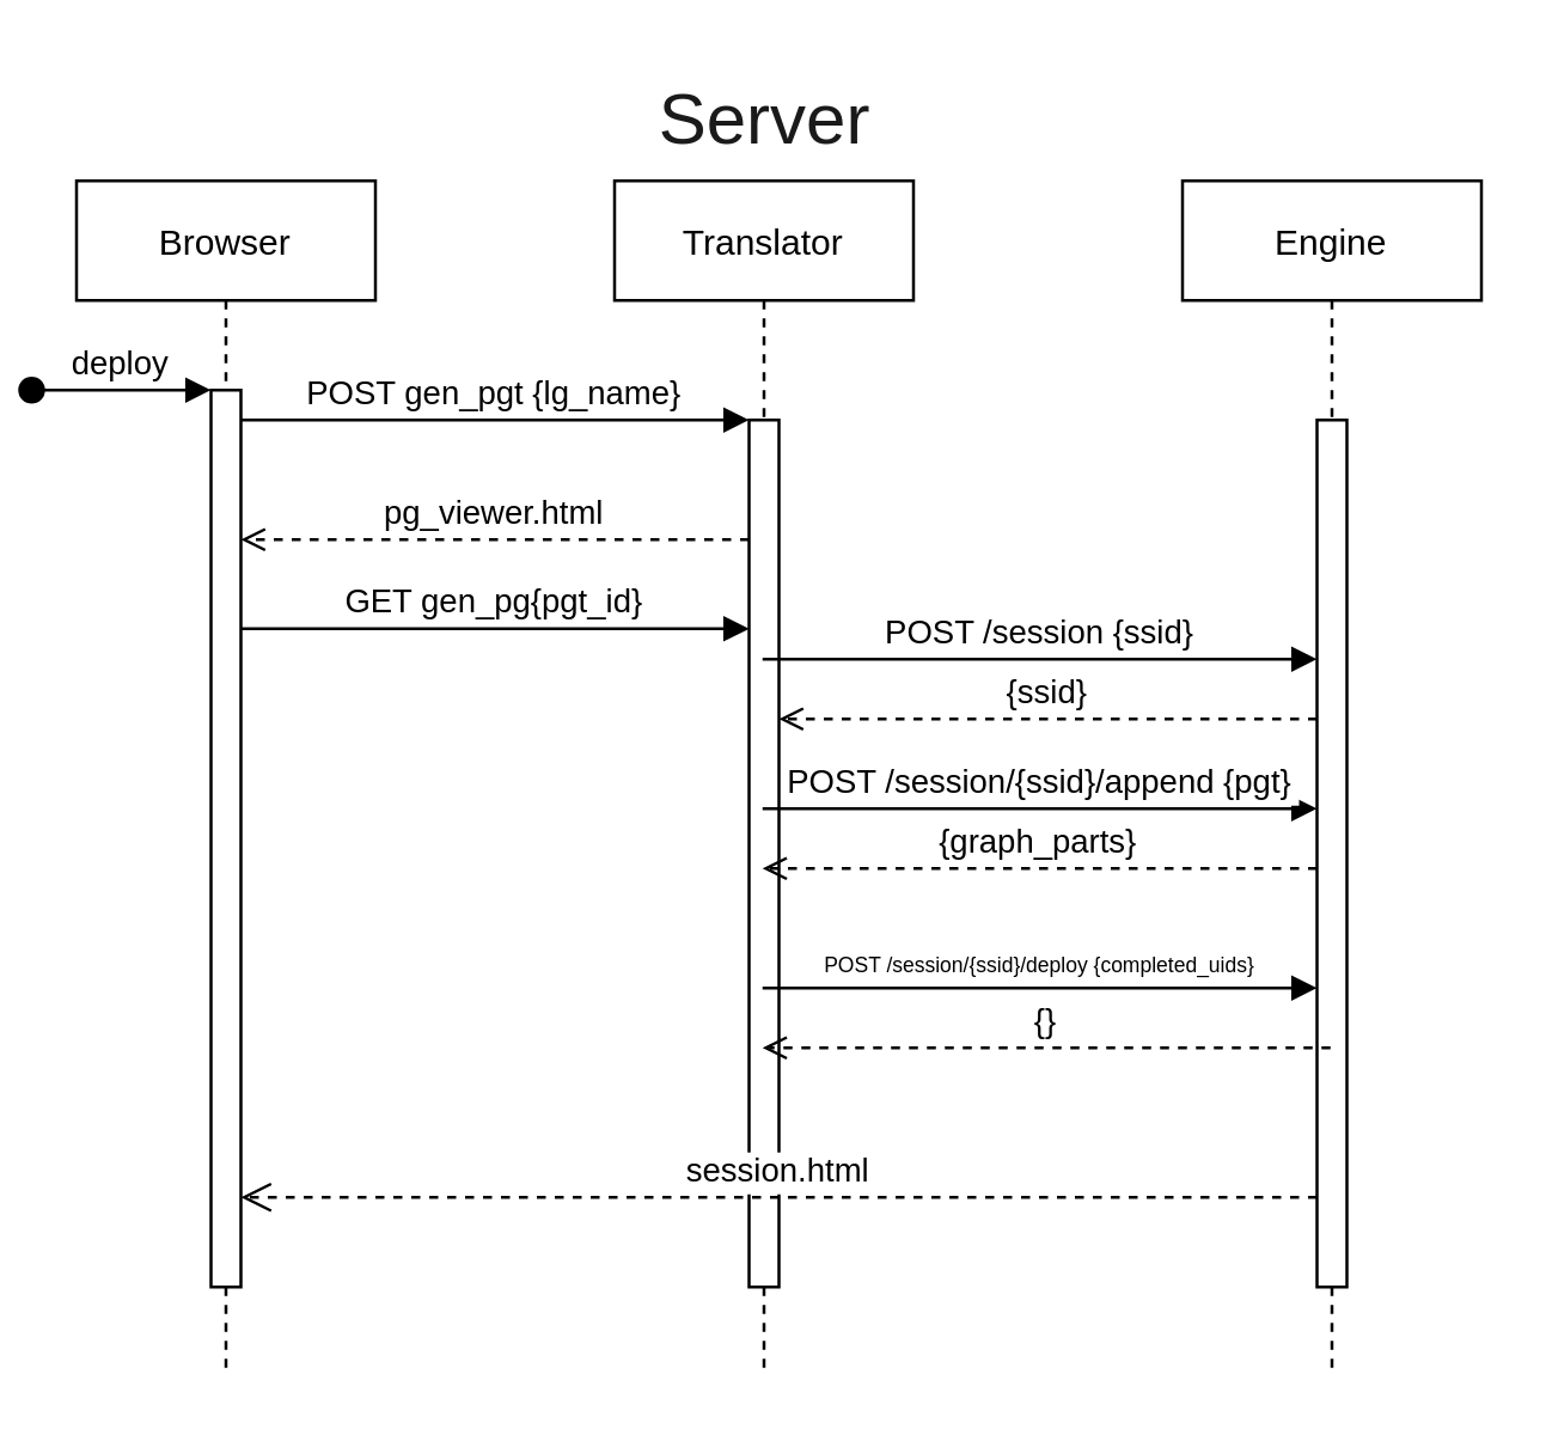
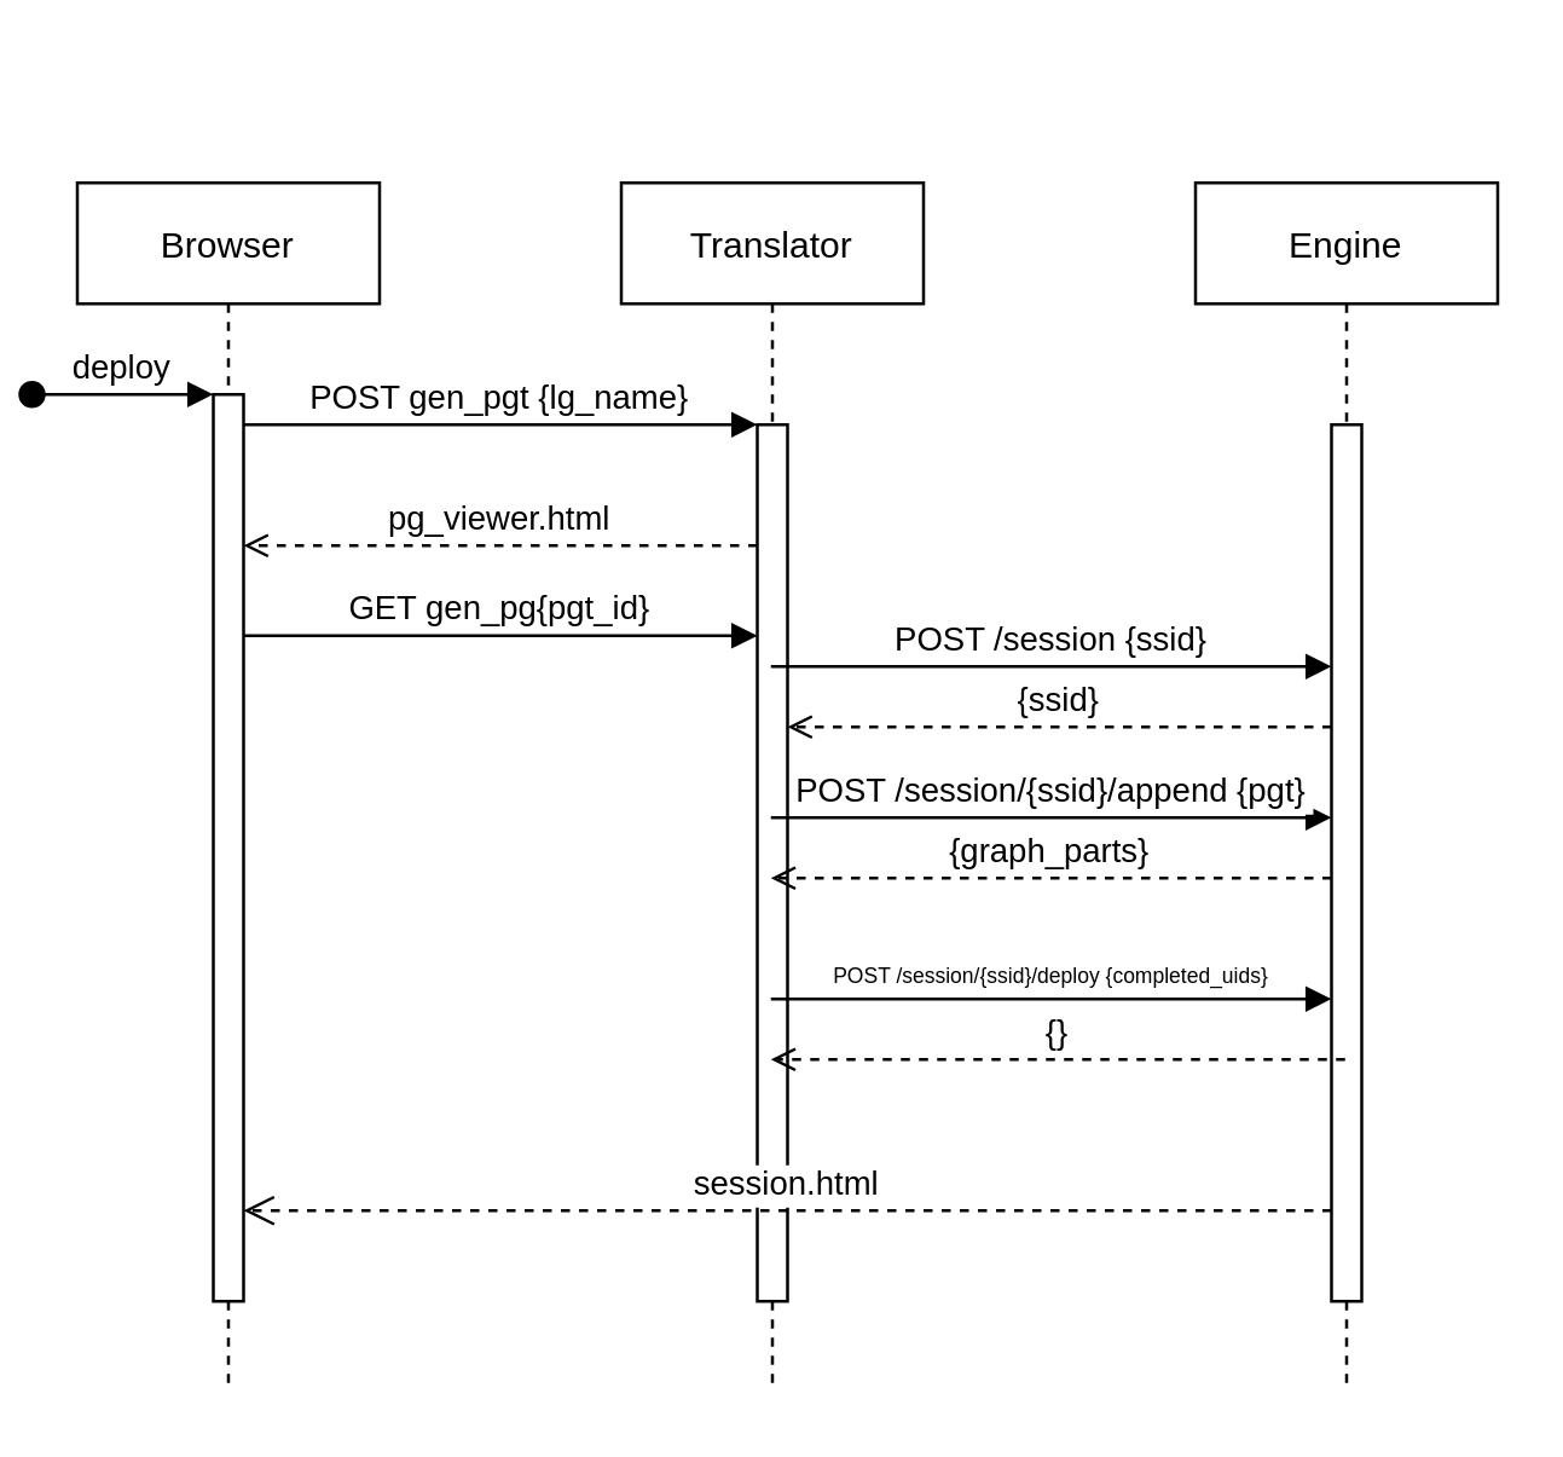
  <mxCell id="0" />
  <mxCell id="1" parent="0" />
  <mxCell id="2" value="Browser" style="shape=umlLifeline;perimeter=lifelinePerimeter;container=1;collapsible=0;recursiveResize=0;rounded=0;shadow=0;strokeWidth=1;" parent="1" vertex="1"><mxGeometry x="20" y="60" width="100" height="400" as="geometry" /></mxCell>
  <mxCell id="3" value="" style="points=[];perimeter=orthogonalPerimeter;rounded=0;shadow=0;strokeWidth=1;" parent="2" vertex="1"><mxGeometry x="45" y="70" width="10" height="300" as="geometry" /></mxCell>
  <mxCell id="4" value="deploy" style="verticalAlign=bottom;startArrow=oval;endArrow=block;startSize=8;shadow=0;strokeWidth=1;" parent="2" target="3" edge="1"><mxGeometry relative="1" as="geometry"><mxPoint x="-15" y="70" as="sourcePoint" /></mxGeometry></mxCell>
  <mxCell id="5" value="GET gen_pg{pgt_id}" style="verticalAlign=bottom;endArrow=block;entryX=0;entryY=0;shadow=0;strokeWidth=1;" parent="2" edge="1"><mxGeometry relative="1" as="geometry"><mxPoint x="55" y="149.83" as="sourcePoint" /><mxPoint x="225" y="149.83" as="targetPoint" /></mxGeometry></mxCell>
  <mxCell id="6" value="Translator" style="shape=umlLifeline;perimeter=lifelinePerimeter;container=1;collapsible=0;recursiveResize=0;rounded=0;shadow=0;strokeWidth=1;" parent="1" vertex="1"><mxGeometry x="200" y="60" width="100" height="400" as="geometry" /></mxCell>
  <mxCell id="7" value="" style="points=[];perimeter=orthogonalPerimeter;rounded=0;shadow=0;strokeWidth=1;" parent="6" vertex="1"><mxGeometry x="45" y="80" width="10" height="290" as="geometry" /></mxCell>
  <mxCell id="8" value="session.html" style="verticalAlign=bottom;endArrow=open;dashed=1;endSize=8;shadow=0;strokeWidth=1;" parent="1" source="12" target="3" edge="1"><mxGeometry relative="1" as="geometry"><mxPoint x="175" y="216" as="targetPoint" /><Array as="points"><mxPoint x="190" y="400" /></Array></mxGeometry></mxCell>
  <mxCell id="9" value="POST gen_pgt {lg_name}" style="verticalAlign=bottom;endArrow=block;entryX=0;entryY=0;shadow=0;strokeWidth=1;" parent="1" source="3" target="7" edge="1"><mxGeometry relative="1" as="geometry"><mxPoint x="175" y="140" as="sourcePoint" /></mxGeometry></mxCell>
  <mxCell id="10" value="pg_viewer.html" style="verticalAlign=bottom;endArrow=open;shadow=0;strokeWidth=1;dashed=1;endFill=0;" parent="1" source="7" target="3" edge="1"><mxGeometry relative="1" as="geometry"><mxPoint x="140" y="180" as="sourcePoint" /><mxPoint x="80" y="180" as="targetPoint" /><Array as="points"><mxPoint x="210" y="180" /></Array></mxGeometry></mxCell>
  <mxCell id="11" value="Engine" style="shape=umlLifeline;perimeter=lifelinePerimeter;container=1;collapsible=0;recursiveResize=0;rounded=0;shadow=0;strokeWidth=1;" parent="1" vertex="1"><mxGeometry x="390" y="60" width="100" height="400" as="geometry" /></mxCell>
  <mxCell id="12" value="" style="points=[];perimeter=orthogonalPerimeter;rounded=0;shadow=0;strokeWidth=1;" parent="11" vertex="1"><mxGeometry x="45" y="80" width="10" height="290" as="geometry" /></mxCell>
  <mxCell id="13" value="POST /session {ssid}" style="verticalAlign=bottom;endArrow=block;shadow=0;strokeWidth=1;" parent="1" source="6" target="12" edge="1"><mxGeometry relative="1" as="geometry"><mxPoint x="260" y="220" as="sourcePoint" /><mxPoint x="420" y="220" as="targetPoint" /><Array as="points"><mxPoint x="280" y="220" /></Array></mxGeometry></mxCell>
  <mxCell id="14" value="POST /session/{ssid}/deploy {completed_uids}" style="verticalAlign=bottom;endArrow=block;shadow=0;strokeWidth=1;fontSize=7;" parent="1" source="6" target="12" edge="1"><mxGeometry relative="1" as="geometry"><mxPoint x="255" y="280" as="sourcePoint" /><mxPoint x="439.45" y="280" as="targetPoint" /><Array as="points"><mxPoint x="320" y="330" /></Array></mxGeometry></mxCell>
  <mxCell id="15" value="POST /session/{ssid}/append {pgt}" style="verticalAlign=bottom;endArrow=block;shadow=0;strokeWidth=1;" parent="1" source="6" target="12" edge="1"><mxGeometry relative="1" as="geometry"><mxPoint x="290" y="250" as="sourcePoint" /><mxPoint x="439.45" y="250" as="targetPoint" /><Array as="points"><mxPoint x="270" y="270" /></Array></mxGeometry></mxCell>
  <mxCell id="16" value="{ssid}" style="verticalAlign=bottom;endArrow=open;shadow=0;strokeWidth=1;dashed=1;endFill=0;" parent="1" source="12" target="7" edge="1"><mxGeometry relative="1" as="geometry"><mxPoint x="430" y="240" as="sourcePoint" /><mxPoint x="260" y="240" as="targetPoint" /><Array as="points"><mxPoint x="390" y="240" /></Array></mxGeometry></mxCell>
  <mxCell id="17" value="{graph_parts}" style="verticalAlign=bottom;endArrow=open;shadow=0;strokeWidth=1;dashed=1;endFill=0;" parent="1" source="12" target="6" edge="1"><mxGeometry relative="1" as="geometry"><mxPoint x="430" y="290" as="sourcePoint" /><mxPoint x="265" y="290" as="targetPoint" /><Array as="points"><mxPoint x="400" y="290" /></Array></mxGeometry></mxCell>
  <mxCell id="18" value="{}" style="verticalAlign=bottom;endArrow=open;shadow=0;strokeWidth=1;dashed=1;endFill=0;" parent="1" source="11" target="6" edge="1"><mxGeometry relative="1" as="geometry"><mxPoint x="434.77" y="350" as="sourcePoint" /><mxPoint x="249.996" y="350" as="targetPoint" /><Array as="points"><mxPoint x="399.77" y="350" /></Array></mxGeometry></mxCell>
- <mxCell id="19" value="&lt;font style=&quot;font-size: 24px;&quot;&gt;Server&lt;/font&gt;" style="text;html=1;align=center;verticalAlign=middle;resizable=0;points=[];autosize=1;strokeColor=none;fillColor=none;fontSize=7;fontColor=#1A1A1A;" parent="1" vertex="1"><mxGeometry x="205" y="20" width="90" height="40" as="geometry" /></mxCell>
